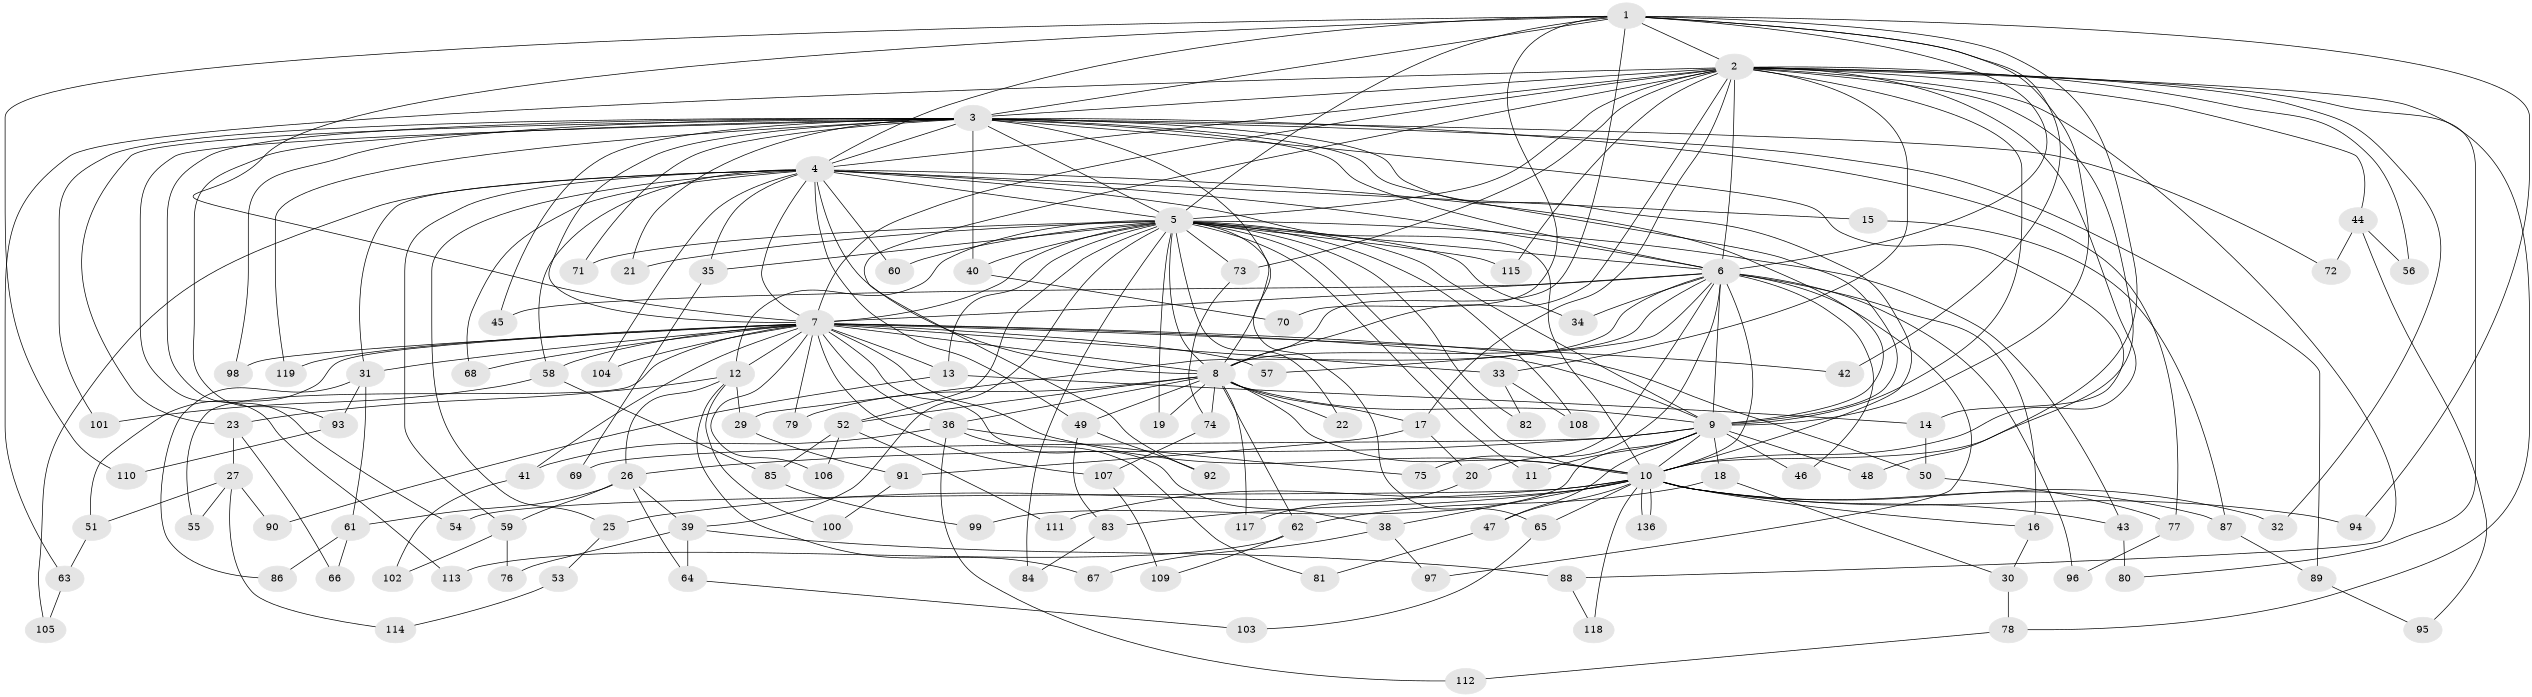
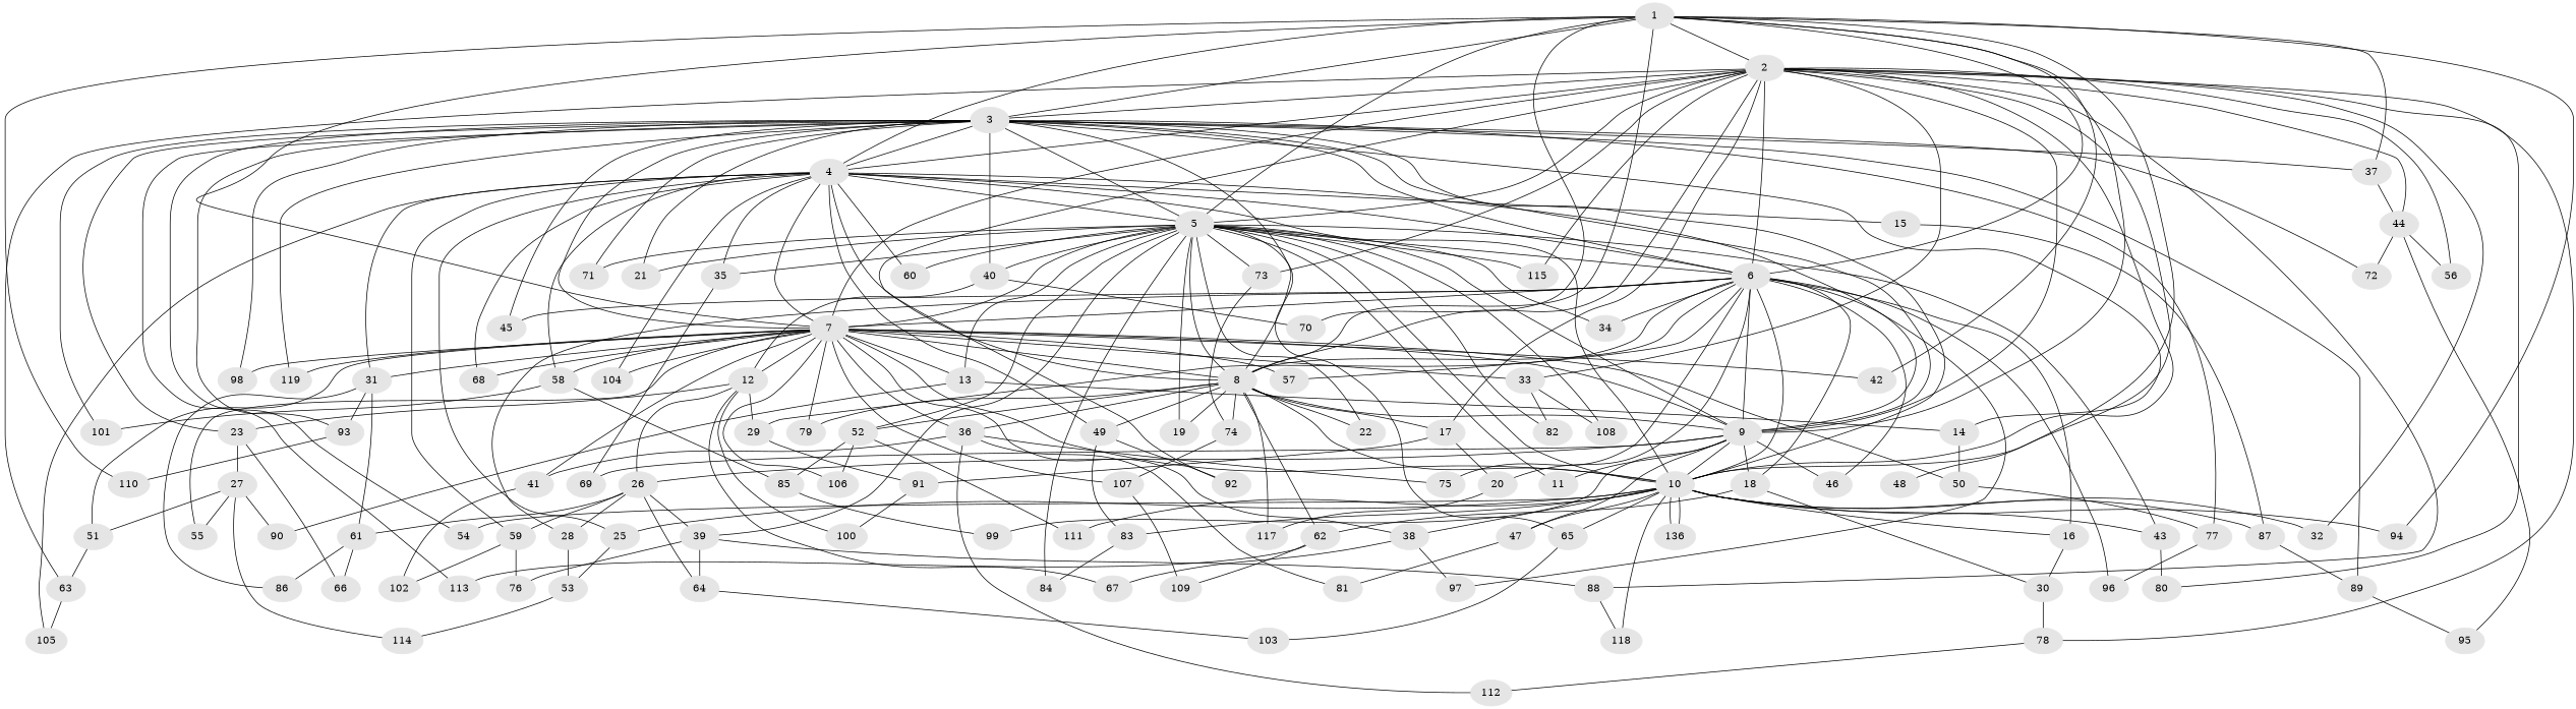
  graph {
    node [color=gray90 style=filled]
    1
    2
    3
    4
    5
    6
    7
    8
    9
    10
+   37
    42
    70
    94
    110
    17
    32
    33
    44
    48
    56
    63
    73
    78
    80
    88
    92
    115
    14
    21
    23
    40
    45
    54
    71
    72
    77
    89
    93
    98
    101
    113
    119
    15
    25
    31
    35
    49
    58
    59
    60
    68
    104
    105
    11
    12
    13
    19
    22
    34
    39
    43
    52
    65
    82
    84
    108
    16
    18
    20
+   28
    29
    46
    57
    75
    96
    97
    36
    38
    41
    50
    51
    55
    79
    106
    107
    62
    74
    117
    26
    47
    69
    99
    83
    87
    111
    n97 [label=136]
    118
    91
    95
    112
    27
    66
    53
    61
    86
    85
    76
    102
    67
    100
    90
    114
    64
    103
    30
    81
    109
    1 -- 2
    1 -- 3
    1 -- 4
    1 -- 5
    1 -- 6
    1 -- 7
    1 -- 8
    1 -- 9
    1 -- 10
+   1 -- 37
    1 -- 42
    1 -- 70
    1 -- 94
    1 -- 110
    2 -- 3
    2 -- 4
    2 -- 5
    2 -- 6
    2 -- 7
    2 -- 8
    2 -- 9
    2 -- 10
    2 -- 17
    2 -- 32
    2 -- 33
    2 -- 44
    2 -- 48
    2 -- 56
    2 -- 63
    2 -- 73
    2 -- 78
    2 -- 80
    2 -- 88
    2 -- 92
    2 -- 115
    3 -- 4
    3 -- 5
    3 -- 6
    3 -- 7
    3 -- 8
    3 -- 9
    3 -- 10
+   3 -- 37
    3 -- 14
    3 -- 21
    3 -- 23
    3 -- 40
    3 -- 45
    3 -- 54
    3 -- 71
    3 -- 72
    3 -- 77
    3 -- 89
    3 -- 93
    3 -- 98
    3 -- 101
    3 -- 113
    3 -- 119
    4 -- 5
    4 -- 6
    4 -- 7
    4 -- 8
    4 -- 9
    4 -- 10
    4 -- 15
    4 -- 25
    4 -- 31
    4 -- 35
    4 -- 49
    4 -- 58
    4 -- 59
    4 -- 60
    4 -- 68
    4 -- 104
    4 -- 105
    5 -- 6
    5 -- 7
    5 -- 8
    5 -- 9
    5 -- 10
    5 -- 73
    5 -- 115
    5 -- 21
    5 -- 40
    5 -- 71
    5 -- 35
    5 -- 60
    5 -- 11
-   5 -- 12
+   40 -- 12
    5 -- 13
    5 -- 19
    5 -- 22
    5 -- 34
    5 -- 39
    5 -- 43
    5 -- 52
    5 -- 65
    5 -- 82
    5 -- 84
    5 -- 108
    6 -- 7
    6 -- 8
    6 -- 9
    6 -- 10
    6 -- 45
    6 -- 34
    6 -- 16
+   6 -- 18
    6 -- 20
+   6 -- 28
    6 -- 29
    6 -- 46
    6 -- 57
    6 -- 75
    6 -- 96
    6 -- 97
    7 -- 8
    7 -- 9
    7 -- 10
    7 -- 42
    7 -- 33
    7 -- 98
    7 -- 119
    7 -- 31
    7 -- 58
    7 -- 68
    7 -- 104
    7 -- 12
    7 -- 13
    7 -- 57
    7 -- 36
    7 -- 38
    7 -- 41
    7 -- 50
    7 -- 51
    7 -- 55
    7 -- 79
    7 -- 106
    7 -- 107
    8 -- 9
    8 -- 10
    8 -- 17
    8 -- 49
    8 -- 19
    8 -- 22
    8 -- 52
    8 -- 36
    8 -- 79
    8 -- 62
    8 -- 74
    8 -- 117
    9 -- 10
-   9 -- 48
    9 -- 11
    9 -- 18
    9 -- 46
    9 -- 26
    9 -- 47
    9 -- 69
    9 -- 99
    10 -- 94
    10 -- 32
    10 -- 54
    10 -- 25
    10 -- 43
    10 -- 65
    10 -- 16
    10 -- 38
    10 -- 47
    10 -- 83
    10 -- 87
    10 -- 111
    10 -- n97
    10 -- n97
    10 -- 118
+   37 -- 44
    17 -- 20
    17 -- 91
    33 -- 82
    33 -- 108
    44 -- 56
    44 -- 72
    44 -- 95
    63 -- 105
    73 -- 74
    78 -- 112
    88 -- 118
    14 -- 50
    23 -- 27
    23 -- 66
    40 -- 70
    77 -- 96
    89 -- 95
    93 -- 110
    15 -- 87
    25 -- 53
    31 -- 93
    31 -- 61
    31 -- 86
    35 -- 69
    49 -- 92
    49 -- 83
    58 -- 101
    58 -- 85
    59 -- 76
    59 -- 102
    12 -- 23
    12 -- 29
    12 -- 26
    12 -- 67
    12 -- 100
    13 -- 14
    13 -- 90
    39 -- 88
    39 -- 76
    39 -- 64
    43 -- 80
    52 -- 106
    52 -- 111
    52 -- 85
    65 -- 103
    16 -- 30
    18 -- 62
    18 -- 30
    20 -- 117
+   28 -- 53
    29 -- 91
    36 -- 75
    36 -- 41
    36 -- 112
    36 -- 81
    38 -- 97
    38 -- 67
    41 -- 102
    50 -- 77
    51 -- 63
    107 -- 109
    62 -- 113
    62 -- 109
    74 -- 107
    26 -- 59
    26 -- 39
+   26 -- 28
    26 -- 61
    26 -- 64
    47 -- 81
    83 -- 84
    87 -- 89
    91 -- 100
    27 -- 51
    27 -- 55
    27 -- 90
    27 -- 114
    53 -- 114
    61 -- 66
    61 -- 86
    85 -- 99
    64 -- 103
    30 -- 78
  }
